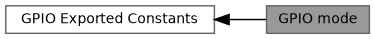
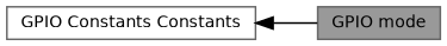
  digraph {
    rankdir=LR
    node [fontname=Helvetica fontsize=10 shape=box style=filled]
-   n1 [color=grey40 fillcolor=white height=0.2 label="GPIO Exported Constants" width=0.4]
+   n1 [color=grey40 fillcolor=white height=0.2 label="GPIO Constants Constants" width=0.4]
    n2 [color=gray40 fillcolor=grey60 fontcolor=black height=0.2 label="GPIO mode" width=0.4]
    n1 -> n2 [dir=back fontname=Helvetica fontsize=10 labelfontname=Helvetica labelfontsize=10 shape=plaintext style=solid]
  }
